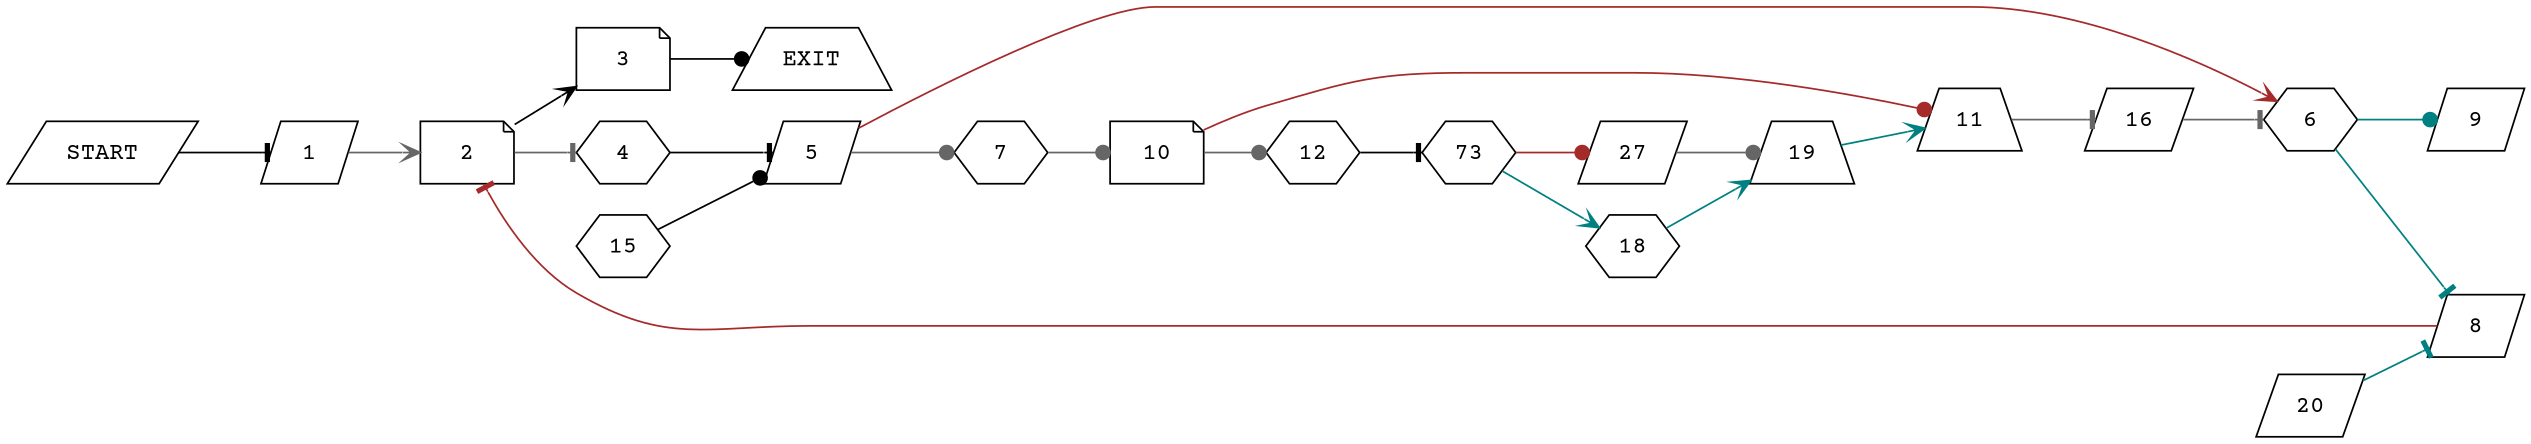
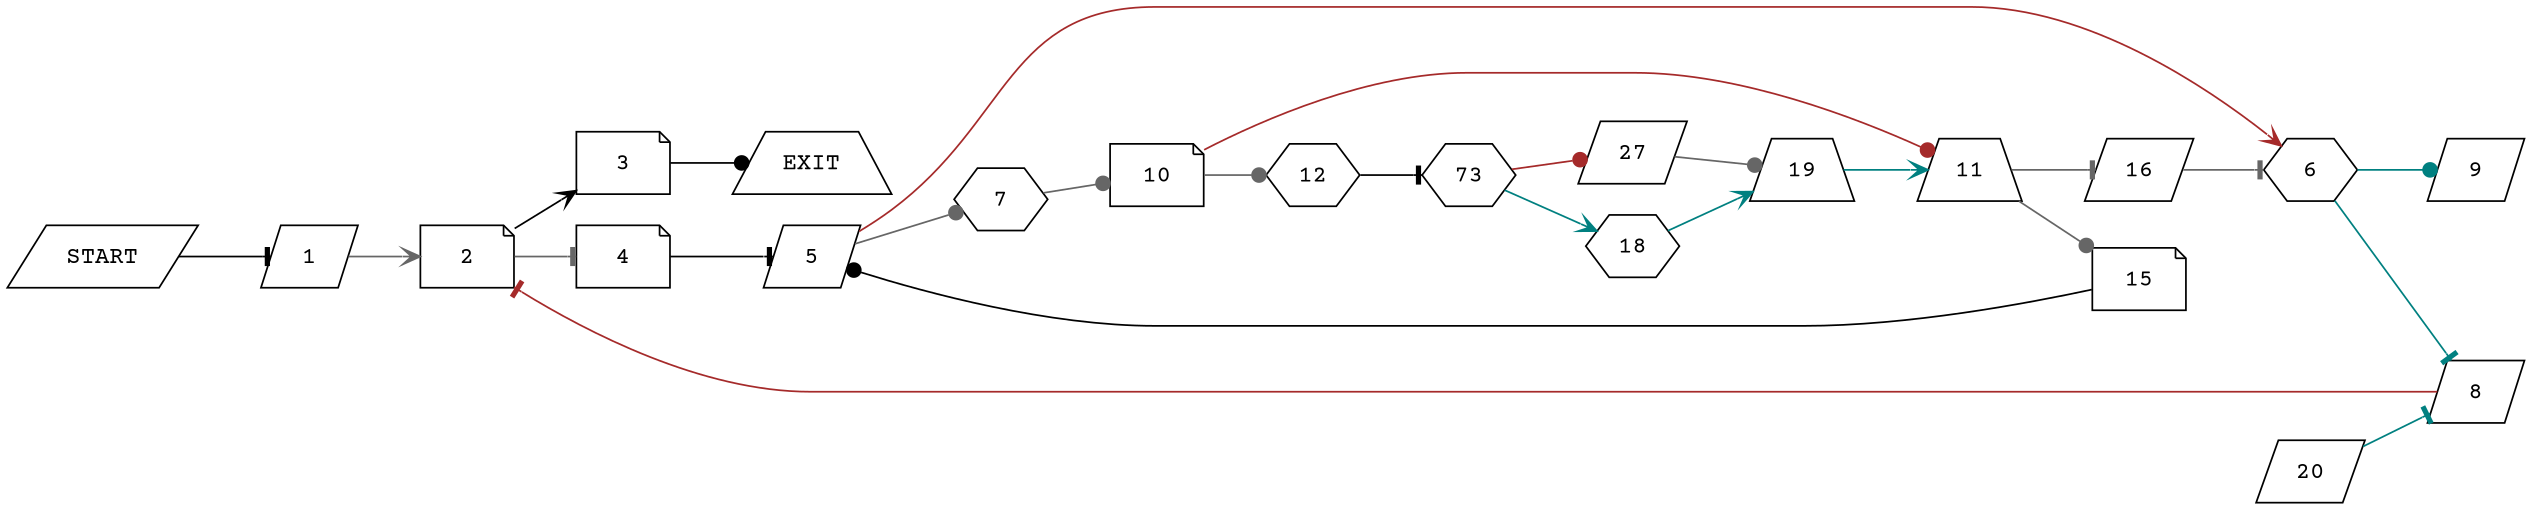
  digraph {
    fontname="Courier Prime"
    rankdir=LR
    node [fontname="Courier Prime" shape=parallelogram]
    edge [arrowhead=dot color=gray40 fontname="Courier Prime"]
    n1 [label=START]
    1
    2 [shape=note]
    n4 [label=EXIT shape=trapezium]
    3 [shape=note]
-   4 [shape=hexagon]
+   4 [shape=note]
    5
    6 [shape=hexagon]
    7 [shape=hexagon]
    8
    9
    10 [shape=note]
    11 [shape=trapezium]
    12 [shape=hexagon]
    20
-   15 [shape=hexagon]
+   15 [shape=note]
    16
    n18 [label=73 shape=hexagon]
    n19 [label=27]
    18 [shape=hexagon]
    19 [shape=trapezium]
    n1 -> 1 [arrowhead=tee color=black]
    1 -> 2 [arrowhead=vee]
    2 -> 3 [arrowhead=vee color=black]
    2 -> 4 [arrowhead=tee]
    3 -> n4 [color=black]
    4 -> 5 [arrowhead=tee color=black]
    5 -> 6 [arrowhead=vee color=brown]
    5 -> 7
    6 -> 8 [arrowhead=tee color=teal]
    6 -> 9 [color=teal]
    7 -> 10
    8 -> 2 [arrowhead=tee color=brown]
    10 -> 11 [color=brown]
    10 -> 12
+   11 -> 15
    11 -> 16 [arrowhead=tee]
    12 -> n18 [arrowhead=tee color=black]
    20 -> 8 [arrowhead=tee color=teal]
    15 -> 5 [color=black]
    16 -> 6 [arrowhead=tee]
    n18 -> n19 [color=brown]
    n18 -> 18 [arrowhead=vee color=teal]
    n19 -> 19
    18 -> 19 [arrowhead=vee color=teal]
    19 -> 11 [arrowhead=vee color=teal]
  }
